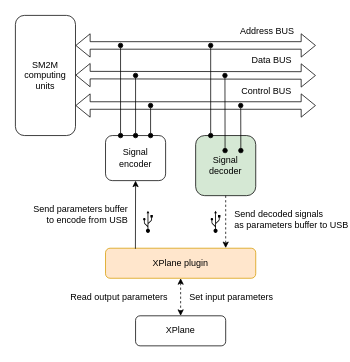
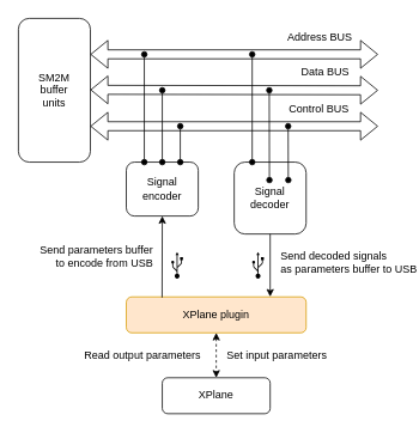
  <mxCell id="0" />
  <mxCell id="1" parent="0" />
- <mxCell id="2" value="SM2M&lt;br&gt;computing&lt;br&gt;units" style="rounded=1;whiteSpace=wrap;html=1;labelBackgroundColor=none;" parent="1" vertex="1"><mxGeometry x="20" y="20" width="80" height="160" as="geometry" /></mxCell>
- <mxCell id="3" value="Signal decoder" style="rounded=1;whiteSpace=wrap;html=1;labelBackgroundColor=none;fillColor=#d5e8d4;" parent="1" vertex="1"><mxGeometry x="260" y="180" width="80" height="80" as="geometry" /></mxCell>
+ <mxCell id="2" value="SM2M&lt;br&gt;buffer&lt;br&gt;units" style="rounded=1;whiteSpace=wrap;html=1;labelBackgroundColor=none;" parent="1" vertex="1"><mxGeometry x="20" y="20" width="80" height="160" as="geometry" /></mxCell>
+ <mxCell id="3" value="Signal decoder" style="rounded=1;whiteSpace=wrap;html=1;labelBackgroundColor=none;" parent="1" vertex="1"><mxGeometry x="260" y="180" width="80" height="80" as="geometry" /></mxCell>
  <mxCell id="4" value="" style="shape=flexArrow;endArrow=classic;html=1;labelBackgroundColor=none;startArrow=block;fillColor=default;" parent="1" edge="1"><mxGeometry width="50" height="50" relative="1" as="geometry"><mxPoint x="100" y="60" as="sourcePoint" /><mxPoint x="420" y="60" as="targetPoint" /></mxGeometry></mxCell>
  <mxCell id="5" value="Address BUS" style="edgeLabel;html=1;align=center;verticalAlign=middle;resizable=0;points=[];fontSize=12;labelBackgroundColor=none;" parent="4" vertex="1" connectable="0"><mxGeometry x="-0.35" y="3" relative="1" as="geometry"><mxPoint x="150" y="-17" as="offset" /></mxGeometry></mxCell>
  <mxCell id="6" value="" style="shape=flexArrow;endArrow=classic;html=1;labelBackgroundColor=none;startArrow=block;fillColor=default;" parent="1" edge="1"><mxGeometry width="50" height="50" relative="1" as="geometry"><mxPoint x="100" y="140" as="sourcePoint" /><mxPoint x="420" y="140" as="targetPoint" /></mxGeometry></mxCell>
  <mxCell id="7" value="Control BUS" style="edgeLabel;html=1;align=center;verticalAlign=middle;resizable=0;points=[];fontSize=12;labelBackgroundColor=none;" parent="6" vertex="1" connectable="0"><mxGeometry x="-0.35" y="3" relative="1" as="geometry"><mxPoint x="149" y="-17" as="offset" /></mxGeometry></mxCell>
  <mxCell id="8" value="XPlane plugin" style="rounded=1;whiteSpace=wrap;html=1;fontSize=12;labelBackgroundColor=none;fillColor=#ffe6cc;strokeColor=#d79b00;fontColor=#000000;" parent="1" vertex="1"><mxGeometry x="140" y="330" width="200" height="40" as="geometry" /></mxCell>
- <mxCell id="9" value="" style="endArrow=classic;html=1;fontSize=12;exitX=0.5;exitY=1;exitDx=0;exitDy=0;labelBackgroundColor=none;entryX=0.8;entryY=-0.006;entryDx=0;entryDy=0;entryPerimeter=0;dashed=1;" parent="1" source="3" target="8" edge="1"><mxGeometry width="50" height="50" relative="1" as="geometry"><mxPoint x="430" y="100" as="sourcePoint" /><mxPoint x="301" y="319" as="targetPoint" /></mxGeometry></mxCell>
+ <mxCell id="9" value="" style="endArrow=classic;html=1;fontSize=12;exitX=0.5;exitY=1;exitDx=0;exitDy=0;labelBackgroundColor=none;entryX=0.8;entryY=-0.006;entryDx=0;entryDy=0;entryPerimeter=0;" parent="1" source="3" target="8" edge="1"><mxGeometry width="50" height="50" relative="1" as="geometry"><mxPoint x="430" y="100" as="sourcePoint" /><mxPoint x="301" y="319" as="targetPoint" /></mxGeometry></mxCell>
  <mxCell id="10" value="Send decoded signals&lt;br&gt;as parameters buffer to USB" style="edgeLabel;html=1;align=left;verticalAlign=middle;resizable=0;points=[];fontSize=12;labelBackgroundColor=none;" parent="9" vertex="1" connectable="0"><mxGeometry x="-0.243" y="1" relative="1" as="geometry"><mxPoint x="9" y="5" as="offset" /></mxGeometry></mxCell>
  <mxCell id="11" value="XPlane" style="rounded=1;whiteSpace=wrap;html=1;fontSize=12;labelBackgroundColor=none;" parent="1" vertex="1"><mxGeometry x="180" y="420" width="120" height="40" as="geometry" /></mxCell>
  <mxCell id="12" value="" style="endArrow=classic;html=1;fontSize=12;exitX=0.5;exitY=1;exitDx=0;exitDy=0;entryX=0.5;entryY=0;entryDx=0;entryDy=0;labelBackgroundColor=none;startArrow=classic;startFill=1;dashed=1;" parent="1" source="8" target="11" edge="1"><mxGeometry width="50" height="50" relative="1" as="geometry"><mxPoint x="500" y="260" as="sourcePoint" /><mxPoint x="550" y="210" as="targetPoint" /></mxGeometry></mxCell>
  <mxCell id="13" value="Set input parameters" style="edgeLabel;html=1;align=left;verticalAlign=middle;resizable=0;points=[];fontSize=12;labelBackgroundColor=none;" parent="12" vertex="1" connectable="0"><mxGeometry x="-0.133" relative="1" as="geometry"><mxPoint x="10" y="3" as="offset" /></mxGeometry></mxCell>
  <mxCell id="14" value="Signal encoder" style="rounded=1;whiteSpace=wrap;html=1;labelBackgroundColor=none;" parent="1" vertex="1"><mxGeometry x="140" y="180" width="80" height="60" as="geometry" /></mxCell>
  <mxCell id="15" value="" style="endArrow=classic;html=1;fontSize=12;entryX=0.5;entryY=1;entryDx=0;entryDy=0;labelBackgroundColor=none;startArrow=none;startFill=0;exitX=0.199;exitY=0.018;exitDx=0;exitDy=0;exitPerimeter=0;" parent="1" source="8" target="14" edge="1"><mxGeometry width="50" height="50" relative="1" as="geometry"><mxPoint x="180" y="320" as="sourcePoint" /><mxPoint x="480" y="330" as="targetPoint" /></mxGeometry></mxCell>
  <mxCell id="16" value="Send parameters buffer&lt;br&gt;to encode from USB" style="edgeLabel;html=1;align=right;verticalAlign=middle;resizable=0;points=[];fontSize=12;labelBackgroundColor=none;" parent="15" vertex="1" connectable="0"><mxGeometry x="0.452" y="2" relative="1" as="geometry"><mxPoint x="-8" y="20" as="offset" /></mxGeometry></mxCell>
  <mxCell id="17" value="" style="shape=flexArrow;endArrow=classic;html=1;labelBackgroundColor=none;startArrow=block;fillColor=default;" parent="1" edge="1"><mxGeometry width="50" height="50" relative="1" as="geometry"><mxPoint x="100" y="99.5" as="sourcePoint" /><mxPoint x="420" y="100" as="targetPoint" /></mxGeometry></mxCell>
  <mxCell id="18" value="Data BUS" style="edgeLabel;html=1;align=center;verticalAlign=middle;resizable=0;points=[];fontSize=12;labelBackgroundColor=none;" parent="17" vertex="1" connectable="0"><mxGeometry x="-0.35" y="3" relative="1" as="geometry"><mxPoint x="156" y="-17" as="offset" /></mxGeometry></mxCell>
  <mxCell id="19" value="" style="endArrow=oval;html=1;labelBackgroundColor=none;fontSize=12;startArrow=oval;startFill=1;entryX=0.25;entryY=0;entryDx=0;entryDy=0;endFill=1;" parent="1" target="14" edge="1"><mxGeometry width="50" height="50" relative="1" as="geometry"><mxPoint x="160" y="60" as="sourcePoint" /><mxPoint x="530" y="60" as="targetPoint" /></mxGeometry></mxCell>
  <mxCell id="20" value="" style="endArrow=oval;html=1;labelBackgroundColor=none;fontSize=12;startArrow=oval;startFill=1;entryX=0.5;entryY=0;entryDx=0;entryDy=0;endFill=1;" parent="1" target="14" edge="1"><mxGeometry width="50" height="50" relative="1" as="geometry"><mxPoint x="180" y="100" as="sourcePoint" /><mxPoint x="500" y="120" as="targetPoint" /></mxGeometry></mxCell>
  <mxCell id="21" value="" style="endArrow=oval;html=1;labelBackgroundColor=none;fontSize=12;startArrow=oval;startFill=1;entryX=0.75;entryY=0;entryDx=0;entryDy=0;endFill=1;" parent="1" target="14" edge="1"><mxGeometry width="50" height="50" relative="1" as="geometry"><mxPoint x="200" y="140" as="sourcePoint" /><mxPoint x="480" y="170" as="targetPoint" /></mxGeometry></mxCell>
  <mxCell id="22" value="" style="endArrow=oval;html=1;labelBackgroundColor=none;fontSize=12;startArrow=oval;startFill=1;entryX=0.25;entryY=0;entryDx=0;entryDy=0;endFill=1;" parent="1" target="3" edge="1"><mxGeometry width="50" height="50" relative="1" as="geometry"><mxPoint x="280" y="60" as="sourcePoint" /><mxPoint x="430" y="180" as="targetPoint" /></mxGeometry></mxCell>
  <mxCell id="23" value="" style="endArrow=oval;html=1;labelBackgroundColor=none;fontSize=12;startArrow=oval;startFill=1;entryX=0.25;entryY=0;entryDx=0;entryDy=0;endFill=1;" parent="1" edge="1"><mxGeometry width="50" height="50" relative="1" as="geometry"><mxPoint x="299" y="100" as="sourcePoint" /><mxPoint x="299.17" y="200" as="targetPoint" /></mxGeometry></mxCell>
  <mxCell id="24" value="" style="endArrow=oval;html=1;labelBackgroundColor=none;fontSize=12;startArrow=oval;startFill=1;entryX=0.25;entryY=0;entryDx=0;entryDy=0;endFill=1;" parent="1" edge="1"><mxGeometry width="50" height="50" relative="1" as="geometry"><mxPoint x="320" y="140" as="sourcePoint" /><mxPoint x="320.17" y="200" as="targetPoint" /></mxGeometry></mxCell>
  <mxCell id="25" value="Read output parameters" style="edgeLabel;html=1;align=right;verticalAlign=middle;resizable=0;points=[];fontSize=12;labelBackgroundColor=none;" parent="1" vertex="1" connectable="0"><mxGeometry x="233" y="400" as="geometry"><mxPoint x="-10" y="-6" as="offset" /></mxGeometry></mxCell>
  <mxCell id="26" value="" style="shape=mxgraph.signs.tech.usb;html=1;pointerEvents=1;fillColor=#000000;strokeColor=none;verticalLabelPosition=bottom;verticalAlign=top;align=center;" parent="1" vertex="1"><mxGeometry x="190" y="280" width="13" height="29.63" as="geometry" /></mxCell>
  <mxCell id="27" value="" style="shape=mxgraph.signs.tech.usb;html=1;pointerEvents=1;fillColor=#000000;strokeColor=none;verticalLabelPosition=bottom;verticalAlign=top;align=center;" parent="1" vertex="1"><mxGeometry x="280" y="280" width="13" height="29.63" as="geometry" /></mxCell>
